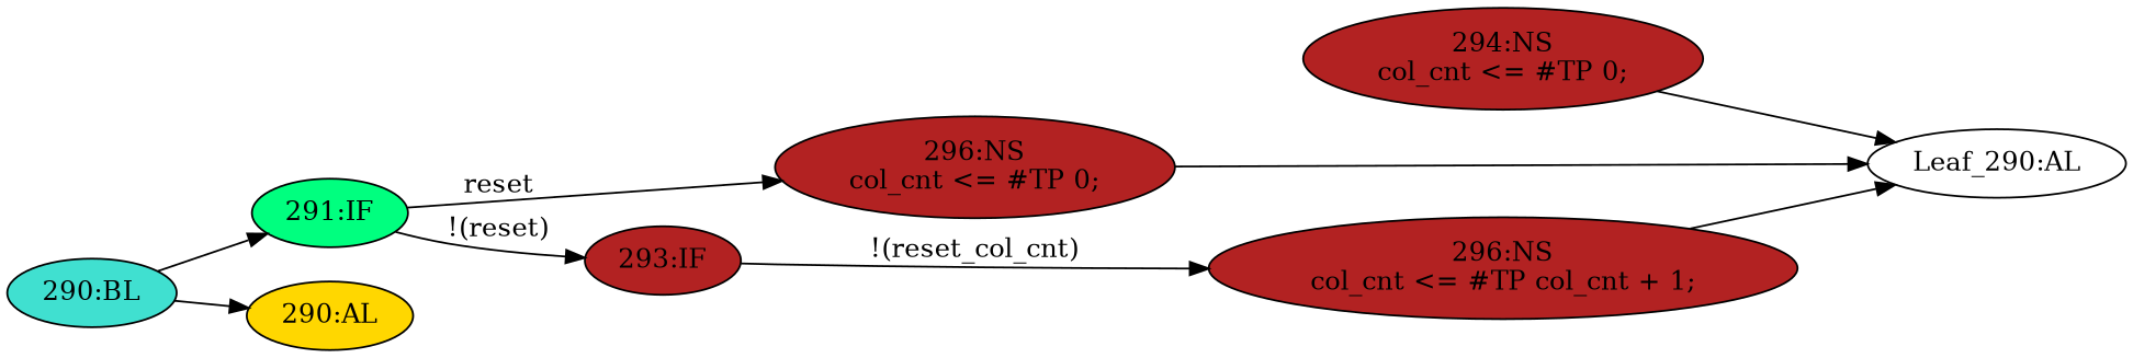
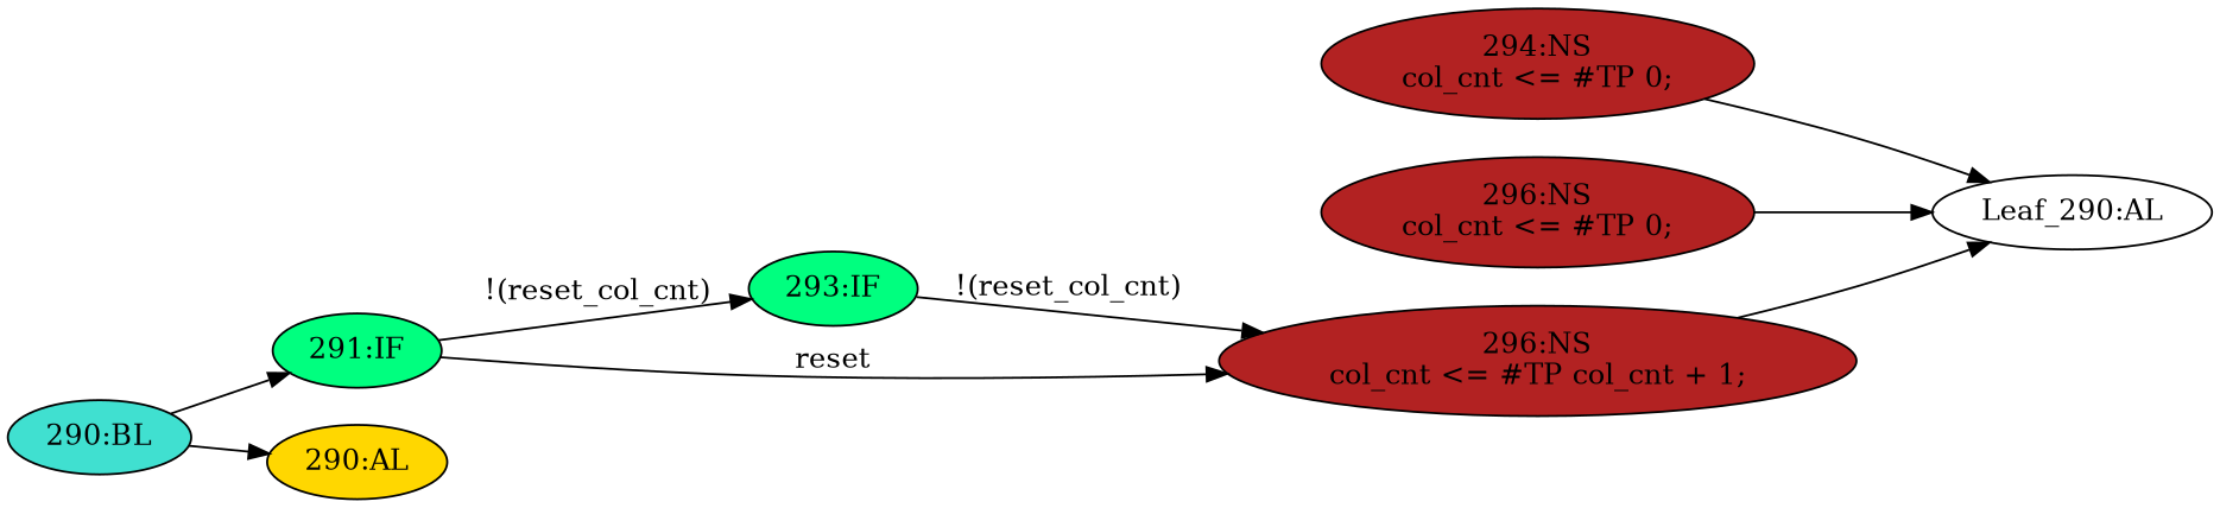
  strict digraph {
    rankdir=LR
    node [fillcolor=firebrick statements="[]" style=filled typ=NonblockingSubstitution]
    edge [cond="[]" lineno=None]
    n1 [ast="<pyverilog.vparser.ast.NonblockingSubstitution object at 0x7fe9c1bab810>" label="294:NS\ncol_cnt <= #TP 0;" statements="[<pyverilog.vparser.ast.NonblockingSubstitution object at 0x7fe9c1bab810>]"]
    n2 [def_var="['col_cnt']" label="Leaf_290:AL" fillcolor="" statements="" style="" typ=""]
    n3 [ast="<pyverilog.vparser.ast.NonblockingSubstitution object at 0x7fe9c1bac710>" label="296:NS\ncol_cnt <= #TP 0;" statements="[<pyverilog.vparser.ast.NonblockingSubstitution object at 0x7fe9c1bac710>]"]
    n4 [ast="<pyverilog.vparser.ast.Block object at 0x7fe9c1bac8d0>" fillcolor=turquoise label="290:BL" typ=Block]
    n5 [ast="<pyverilog.vparser.ast.IfStatement object at 0x7fe9c1bac910>" fillcolor=springgreen label="291:IF" typ=IfStatement]
    n6 [ast="<pyverilog.vparser.ast.Always object at 0x7fe9c1bacd10>" clk_sens=True fillcolor=gold label="290:AL" sens="['rxclk', 'reset']" typ=Always use_var="['reset', 'col_cnt', 'reset_col_cnt']"]
-   n7 [ast="<pyverilog.vparser.ast.IfStatement object at 0x7fe9c1bac990>" label="293:IF" typ=IfStatement]
+   n7 [ast="<pyverilog.vparser.ast.IfStatement object at 0x7fe9c1bac990>" fillcolor=springgreen label="293:IF" typ=IfStatement]
    n8 [ast="<pyverilog.vparser.ast.NonblockingSubstitution object at 0x7fe9c1bac9d0>" label="296:NS\ncol_cnt <= #TP col_cnt + 1;" statements="[<pyverilog.vparser.ast.NonblockingSubstitution object at 0x7fe9c1bac9d0>]"]
    n1 -> n2
    n3 -> n2
    n4 -> n5
    n4 -> n6
-   n5 -> n3 [cond="['reset']" label=reset lineno=291]
-   n5 -> n7 [cond="['reset']" label="!(reset)" lineno=291]
+   n5 -> n8 [cond="['reset']" label=reset lineno=291]
+   n5 -> n7 [cond="['reset']" label="!(reset_col_cnt)" lineno=291]
    n7 -> n8 [cond="['reset_col_cnt']" label="!(reset_col_cnt)" lineno=293]
    n8 -> n2
  }
